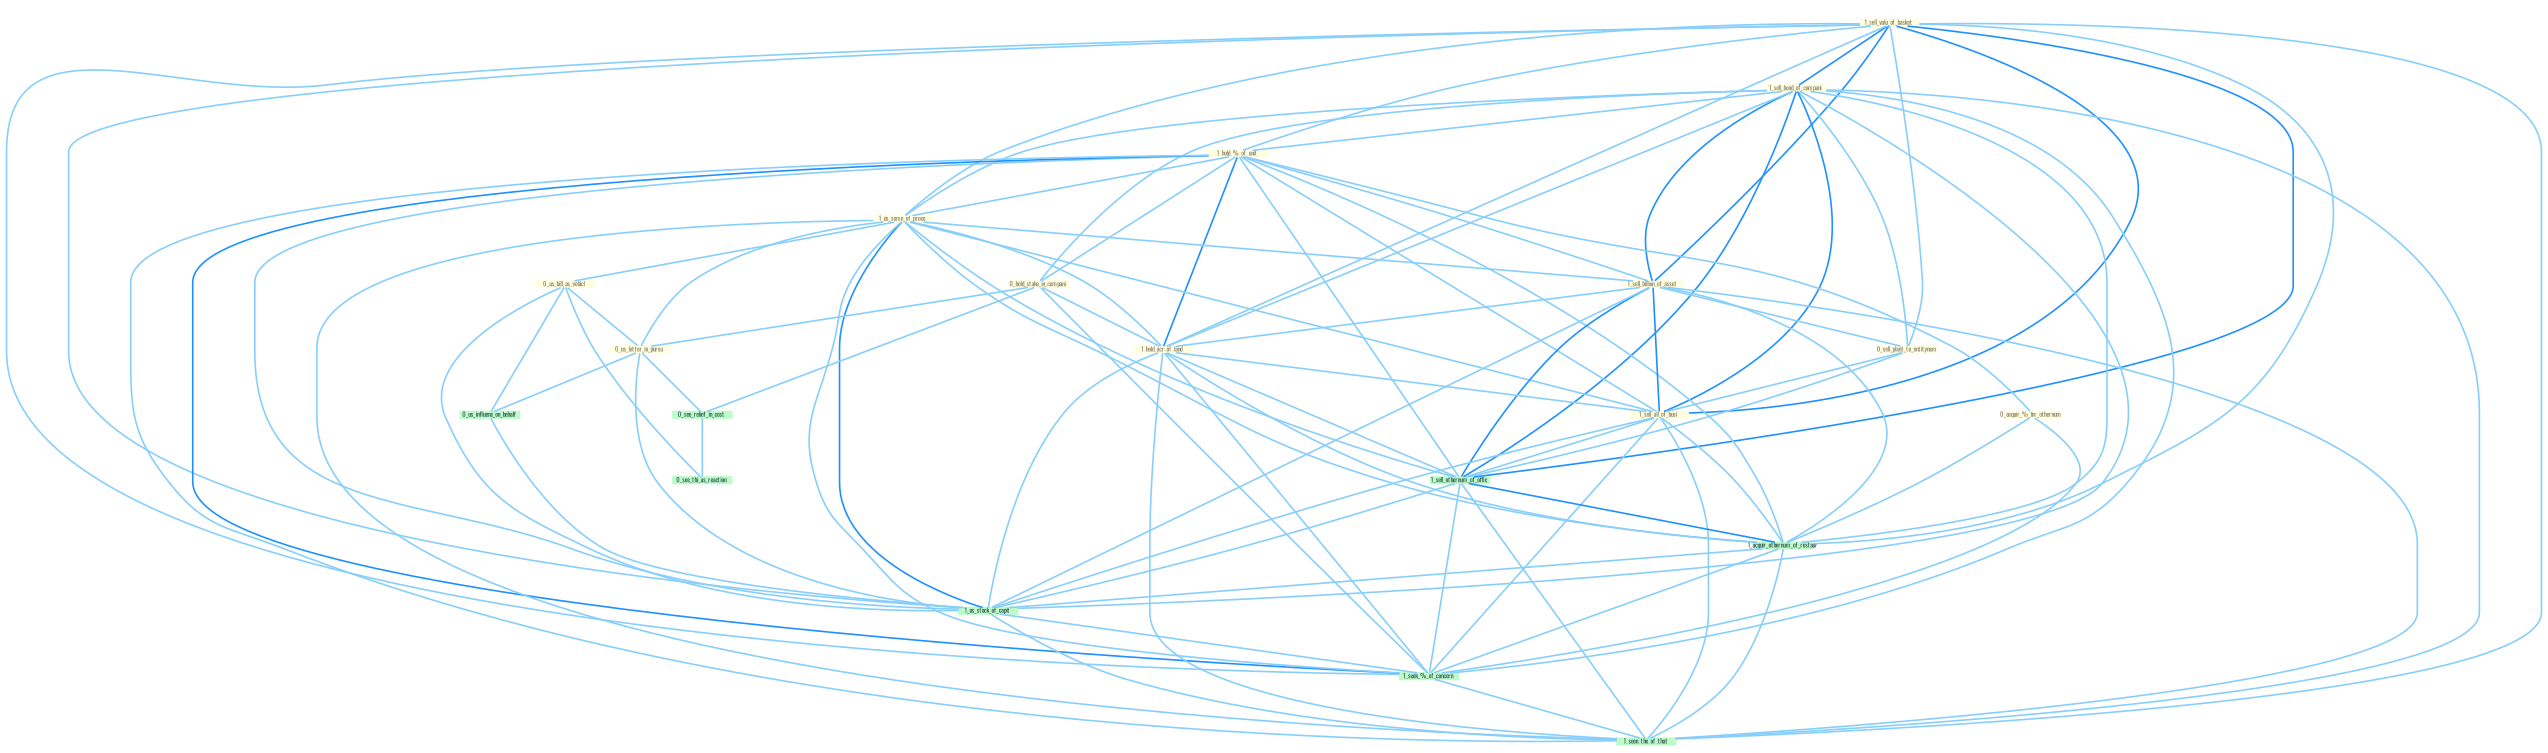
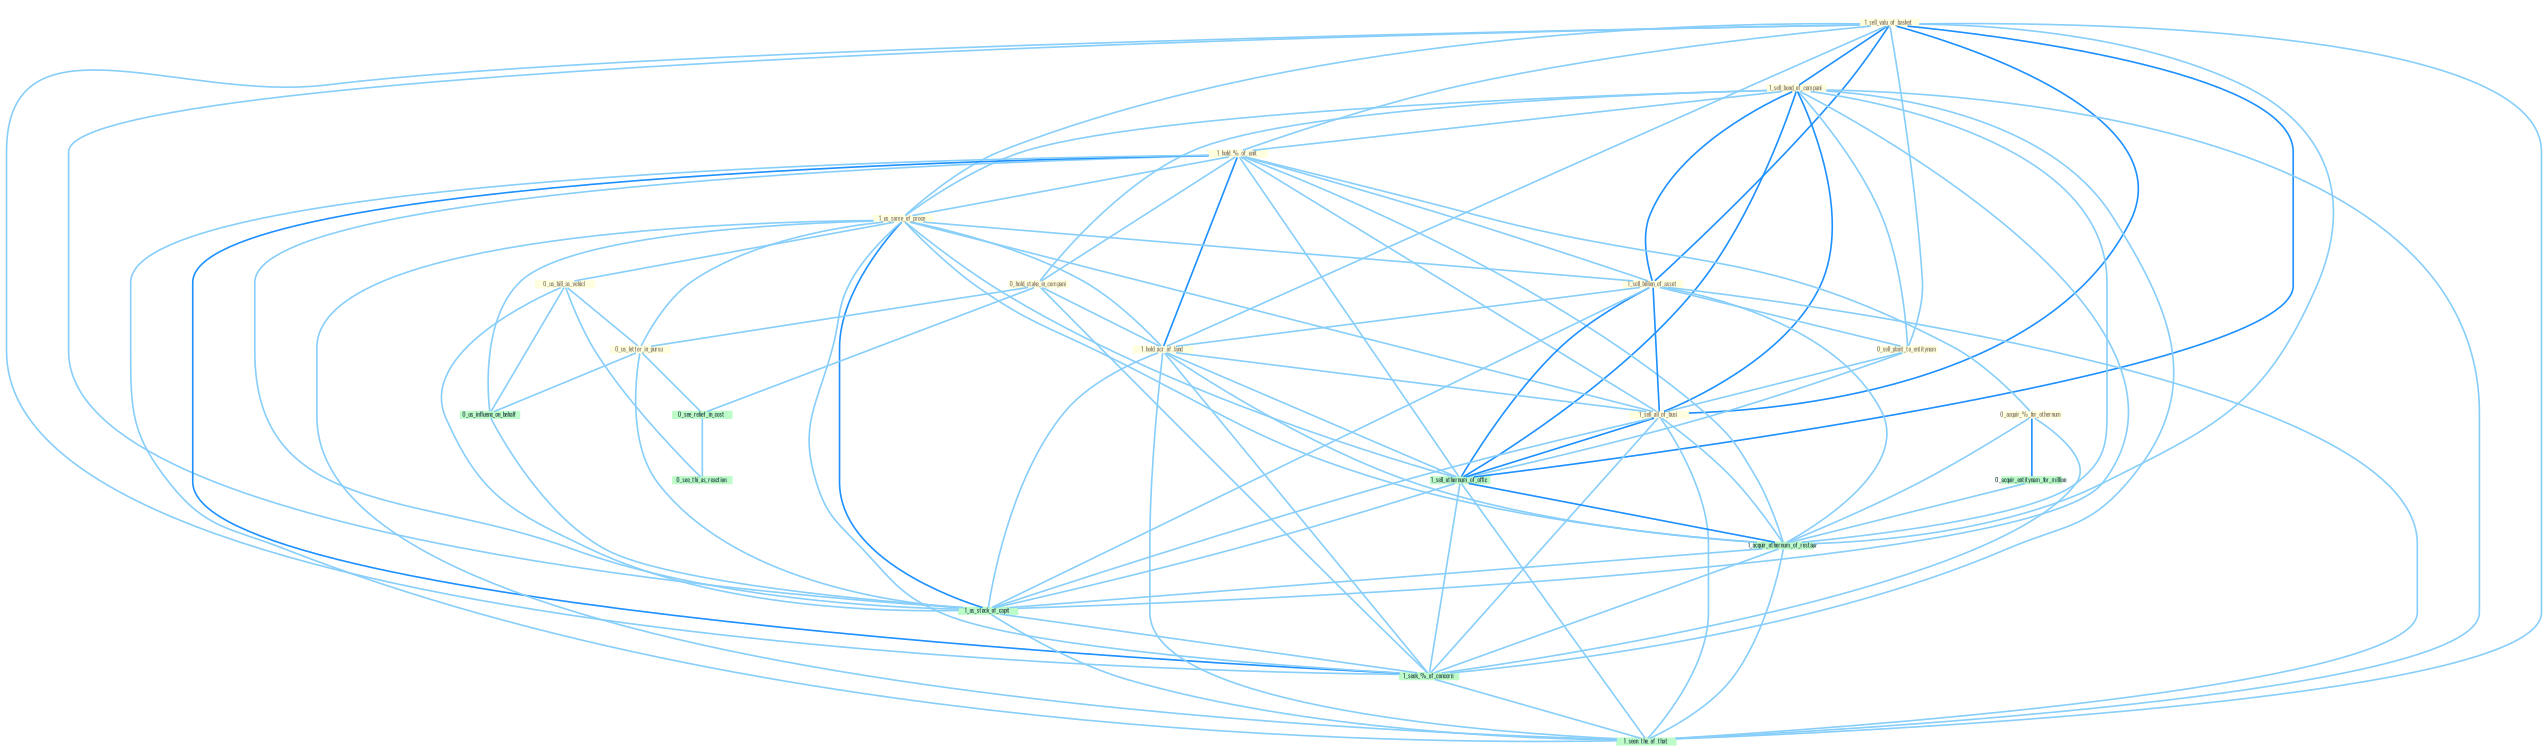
  graph {
    fontname=Oswald
    node [color="#ffffe0" fixedsize=true fontcolor="#8b7d6b" fontname=Oswald fontsize=4 shape=polygon style=filled]
    edge [color="#87cefa" fontname=Oswald w=1]
    "1_sell_valu_of_basket " [height=.06 width=.5]
    "1_sell_bond_of_compani " [height=.06 width=.5]
    "1_hold_%_of_unit " [height=.06 width=.5]
    "1_us_some_of_proce " [height=.06 width=.5]
    "1_sell_billion_of_asset " [height=.06 width=.5]
    "0_sell_plant_to_entitynam " [height=.06 width=.5]
    "0_hold_stake_in_compani " [height=.06 width=.5]
    "0_us_bill_as_vehicl " [height=.06 width=.5]
    "0_acquir_%_for_othernum " [height=.06 width=.5]
    "1_hold_acr_of_land " [height=.06 width=.5]
    "1_sell_all_of_busi " [height=.06 width=.5]
    "0_us_letter_in_pursu " [height=.06 width=.5]
    "1_sell_othernum_of_offic " [color="#BDFCC9" fontcolor="#2f4f4f" height=.06 width=.5]
    "1_acquir_othernum_of_restaur " [color="#BDFCC9" fontcolor="#2f4f4f" height=.06 width=.5]
    "1_us_stock_of_capit " [color="#BDFCC9" fontcolor="#2f4f4f" height=.06 width=.5]
    "1_seek_%_of_concern " [color="#BDFCC9" fontcolor="#2f4f4f" height=.06 width=.5]
    "1_seen_the_of_that " [color="#BDFCC9" fontcolor="#2f4f4f" height=.06 width=.5]
    "0_us_influenc_on_behalf " [color="#BDFCC9" fontcolor="#2f4f4f" height=.06 width=.5]
    "0_see_relief_in_cost " [color="#BDFCC9" fontcolor="#2f4f4f" height=.06 width=.5]
    "0_see_thi_as_reaction " [color="#BDFCC9" fontcolor="#2f4f4f" height=.06 width=.5]
+   "0_acquir_entitynam_for_million " [color="#BDFCC9" fontcolor="#2f4f4f" height=.06 width=.5]
    subgraph sub_1 {
      "1_sell_valu_of_basket "
      "1_sell_bond_of_compani "
      "1_hold_%_of_unit "
      "1_us_some_of_proce "
      "1_sell_billion_of_asset "
      "0_sell_plant_to_entitynam "
      "0_hold_stake_in_compani "
      "0_us_bill_as_vehicl "
      "0_acquir_%_for_othernum "
      "1_hold_acr_of_land "
      "1_sell_all_of_busi "
      "0_us_letter_in_pursu "
    }
    subgraph sub_2 {
    }
    "1_sell_valu_of_basket " -- "1_sell_bond_of_compani " [color="#1e90ff" w=2]
    "1_sell_valu_of_basket " -- "1_hold_%_of_unit "
    "1_sell_valu_of_basket " -- "1_us_some_of_proce "
    "1_sell_valu_of_basket " -- "1_sell_billion_of_asset " [color="#1e90ff" w=2]
    "1_sell_valu_of_basket " -- "0_sell_plant_to_entitynam "
    "1_sell_valu_of_basket " -- "1_hold_acr_of_land "
    "1_sell_valu_of_basket " -- "1_sell_all_of_busi " [color="#1e90ff" w=2]
    "1_sell_valu_of_basket " -- "1_sell_othernum_of_offic " [color="#1e90ff" w=2]
    "1_sell_valu_of_basket " -- "1_acquir_othernum_of_restaur "
    "1_sell_valu_of_basket " -- "1_us_stock_of_capit "
    "1_sell_valu_of_basket " -- "1_seek_%_of_concern "
    "1_sell_valu_of_basket " -- "1_seen_the_of_that "
    "1_sell_bond_of_compani " -- "1_hold_%_of_unit "
    "1_sell_bond_of_compani " -- "1_us_some_of_proce "
    "1_sell_bond_of_compani " -- "1_sell_billion_of_asset " [color="#1e90ff" w=2]
    "1_sell_bond_of_compani " -- "0_sell_plant_to_entitynam "
    "1_sell_bond_of_compani " -- "0_hold_stake_in_compani "
-   "1_sell_bond_of_compani " -- "1_hold_acr_of_land "
    "1_sell_bond_of_compani " -- "1_sell_all_of_busi " [color="#1e90ff" w=2]
    "1_sell_bond_of_compani " -- "1_sell_othernum_of_offic " [color="#1e90ff" w=2]
    "1_sell_bond_of_compani " -- "1_acquir_othernum_of_restaur "
    "1_sell_bond_of_compani " -- "1_us_stock_of_capit "
    "1_sell_bond_of_compani " -- "1_seek_%_of_concern "
    "1_sell_bond_of_compani " -- "1_seen_the_of_that "
    "1_hold_%_of_unit " -- "1_us_some_of_proce "
    "1_hold_%_of_unit " -- "1_sell_billion_of_asset "
    "1_hold_%_of_unit " -- "0_hold_stake_in_compani "
    "1_hold_%_of_unit " -- "0_acquir_%_for_othernum "
    "1_hold_%_of_unit " -- "1_hold_acr_of_land " [color="#1e90ff" w=2]
    "1_hold_%_of_unit " -- "1_sell_all_of_busi "
    "1_hold_%_of_unit " -- "1_sell_othernum_of_offic "
    "1_hold_%_of_unit " -- "1_acquir_othernum_of_restaur "
    "1_hold_%_of_unit " -- "1_us_stock_of_capit "
    "1_hold_%_of_unit " -- "1_seek_%_of_concern " [color="#1e90ff" w=2]
    "1_hold_%_of_unit " -- "1_seen_the_of_that "
    "1_us_some_of_proce " -- "1_sell_billion_of_asset "
    "1_us_some_of_proce " -- "0_us_bill_as_vehicl "
    "1_us_some_of_proce " -- "1_hold_acr_of_land "
    "1_us_some_of_proce " -- "1_sell_all_of_busi "
    "1_us_some_of_proce " -- "0_us_letter_in_pursu "
    "1_us_some_of_proce " -- "1_sell_othernum_of_offic "
    "1_us_some_of_proce " -- "1_acquir_othernum_of_restaur "
    "1_us_some_of_proce " -- "1_us_stock_of_capit " [color="#1e90ff" w=2]
    "1_us_some_of_proce " -- "1_seek_%_of_concern "
    "1_us_some_of_proce " -- "1_seen_the_of_that "
+   "1_us_some_of_proce " -- "0_us_influenc_on_behalf "
    "1_sell_billion_of_asset " -- "0_sell_plant_to_entitynam "
    "1_sell_billion_of_asset " -- "1_hold_acr_of_land "
    "1_sell_billion_of_asset " -- "1_sell_all_of_busi " [color="#1e90ff" w=2]
    "1_sell_billion_of_asset " -- "1_sell_othernum_of_offic " [color="#1e90ff" w=2]
    "1_sell_billion_of_asset " -- "1_acquir_othernum_of_restaur "
    "1_sell_billion_of_asset " -- "1_us_stock_of_capit "
    "1_sell_billion_of_asset " -- "1_seen_the_of_that "
    "0_sell_plant_to_entitynam " -- "1_sell_all_of_busi "
    "0_sell_plant_to_entitynam " -- "1_sell_othernum_of_offic "
    "0_hold_stake_in_compani " -- "1_hold_acr_of_land "
    "0_hold_stake_in_compani " -- "0_us_letter_in_pursu "
    "0_hold_stake_in_compani " -- "1_seek_%_of_concern "
    "0_hold_stake_in_compani " -- "0_see_relief_in_cost "
    "0_us_bill_as_vehicl " -- "0_us_letter_in_pursu "
    "0_us_bill_as_vehicl " -- "1_us_stock_of_capit "
    "0_us_bill_as_vehicl " -- "0_us_influenc_on_behalf "
    "0_us_bill_as_vehicl " -- "0_see_thi_as_reaction "
    "0_acquir_%_for_othernum " -- "1_acquir_othernum_of_restaur "
    "0_acquir_%_for_othernum " -- "1_seek_%_of_concern "
+   "0_acquir_%_for_othernum " -- "0_acquir_entitynam_for_million " [color="#1e90ff" w=2]
    "1_hold_acr_of_land " -- "1_sell_all_of_busi "
    "1_hold_acr_of_land " -- "1_sell_othernum_of_offic "
    "1_hold_acr_of_land " -- "1_acquir_othernum_of_restaur "
    "1_hold_acr_of_land " -- "1_us_stock_of_capit "
    "1_hold_acr_of_land " -- "1_seek_%_of_concern "
    "1_hold_acr_of_land " -- "1_seen_the_of_that "
-   "1_sell_all_of_busi " -- "1_sell_othernum_of_offic " [w=2]
+   "1_sell_all_of_busi " -- "1_sell_othernum_of_offic " [color="#1e90ff" w=2]
    "1_sell_all_of_busi " -- "1_acquir_othernum_of_restaur "
    "1_sell_all_of_busi " -- "1_us_stock_of_capit "
    "1_sell_all_of_busi " -- "1_seek_%_of_concern "
    "1_sell_all_of_busi " -- "1_seen_the_of_that "
    "0_us_letter_in_pursu " -- "1_us_stock_of_capit "
    "0_us_letter_in_pursu " -- "0_us_influenc_on_behalf "
    "0_us_letter_in_pursu " -- "0_see_relief_in_cost "
    "1_sell_othernum_of_offic " -- "1_acquir_othernum_of_restaur " [color="#1e90ff" w=2]
    "1_sell_othernum_of_offic " -- "1_us_stock_of_capit "
    "1_sell_othernum_of_offic " -- "1_seek_%_of_concern "
    "1_sell_othernum_of_offic " -- "1_seen_the_of_that "
    "1_acquir_othernum_of_restaur " -- "1_us_stock_of_capit "
    "1_acquir_othernum_of_restaur " -- "1_seek_%_of_concern "
    "1_acquir_othernum_of_restaur " -- "1_seen_the_of_that "
    "1_us_stock_of_capit " -- "1_seek_%_of_concern "
    "1_us_stock_of_capit " -- "1_seen_the_of_that "
    "1_seek_%_of_concern " -- "1_seen_the_of_that "
    "0_us_influenc_on_behalf " -- "1_us_stock_of_capit "
    "0_see_relief_in_cost " -- "0_see_thi_as_reaction "
+   "0_acquir_entitynam_for_million " -- "1_acquir_othernum_of_restaur "
  }
